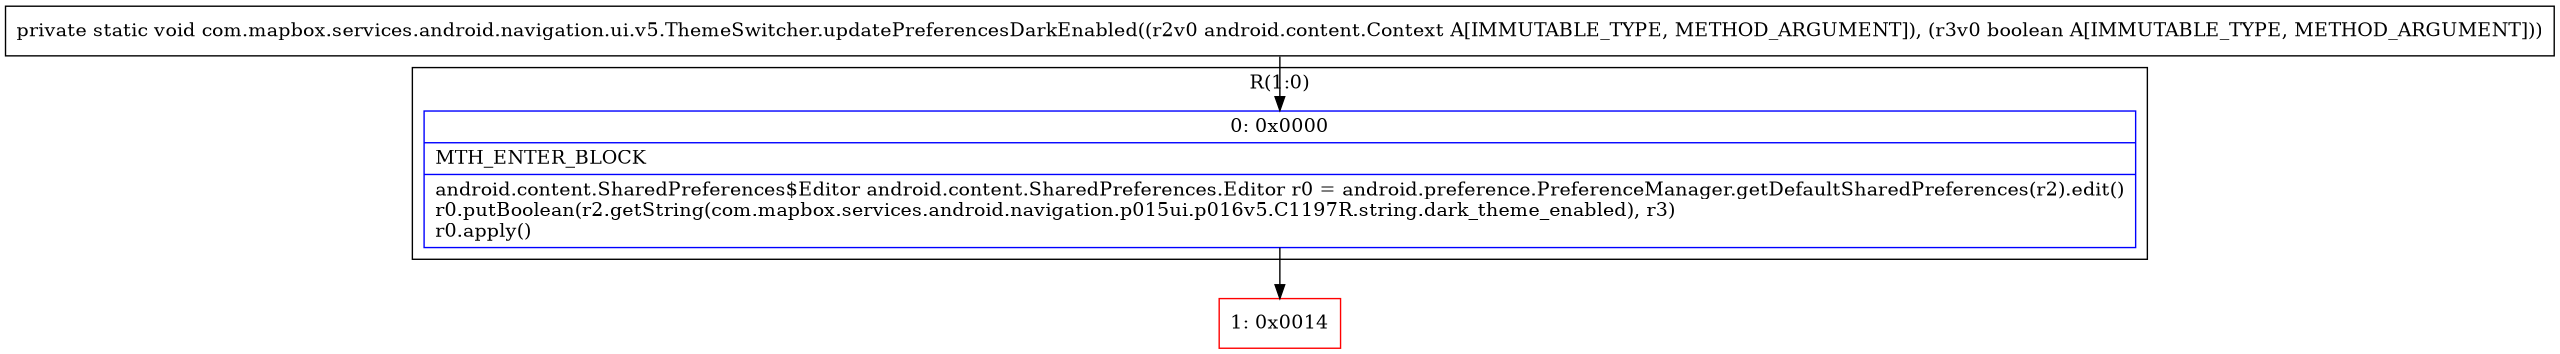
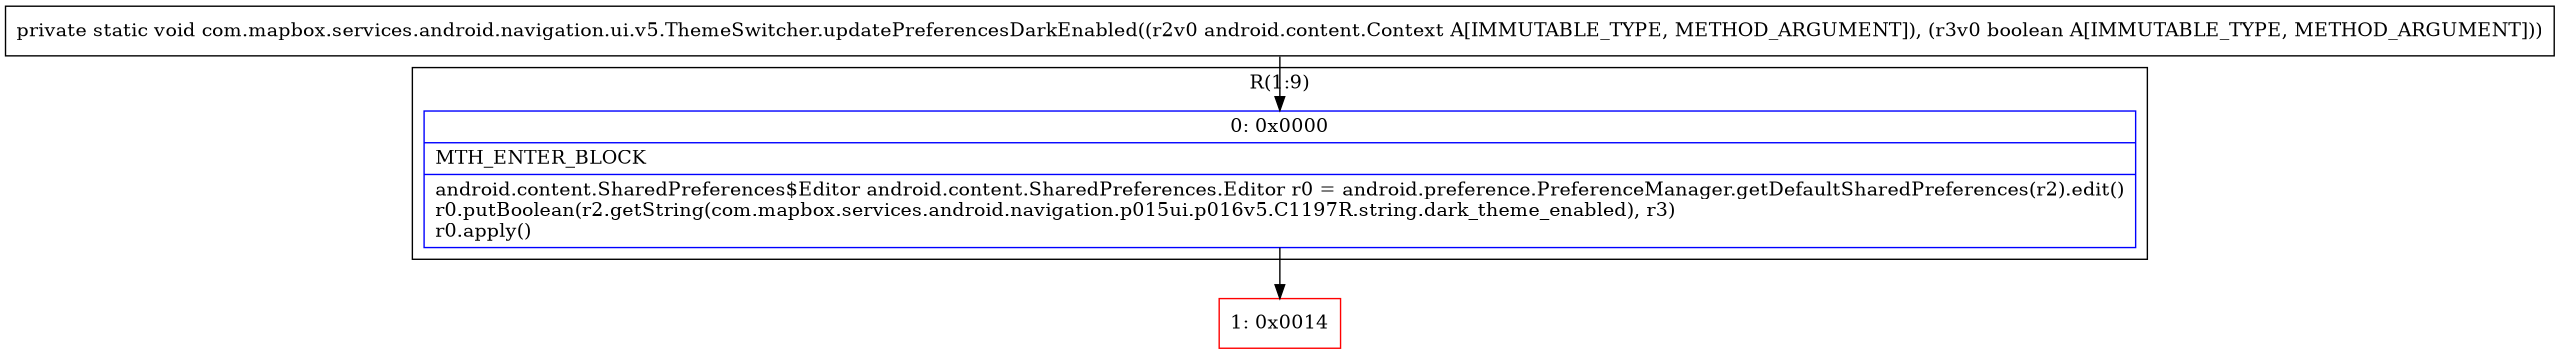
  digraph {
    node [shape=record]
    n1 [color=blue label="{0\:\ 0x0000|MTH_ENTER_BLOCK\l|android.content.SharedPreferences$Editor android.content.SharedPreferences.Editor r0 = android.preference.PreferenceManager.getDefaultSharedPreferences(r2).edit()\lr0.putBoolean(r2.getString(com.mapbox.services.android.navigation.p015ui.p016v5.C1197R.string.dark_theme_enabled), r3)\lr0.apply()\l}"]
    n2 [color=red label="{1\:\ 0x0014}"]
    n3 [label="{private static void com.mapbox.services.android.navigation.ui.v5.ThemeSwitcher.updatePreferencesDarkEnabled((r2v0 android.content.Context A[IMMUTABLE_TYPE, METHOD_ARGUMENT]), (r3v0 boolean A[IMMUTABLE_TYPE, METHOD_ARGUMENT])) }"]
    subgraph cluster_1 {
-     label="R(1:0)"
+     label="R(1:9)"
      n1
    }
    n1 -> n2
    n3 -> n1
  }
